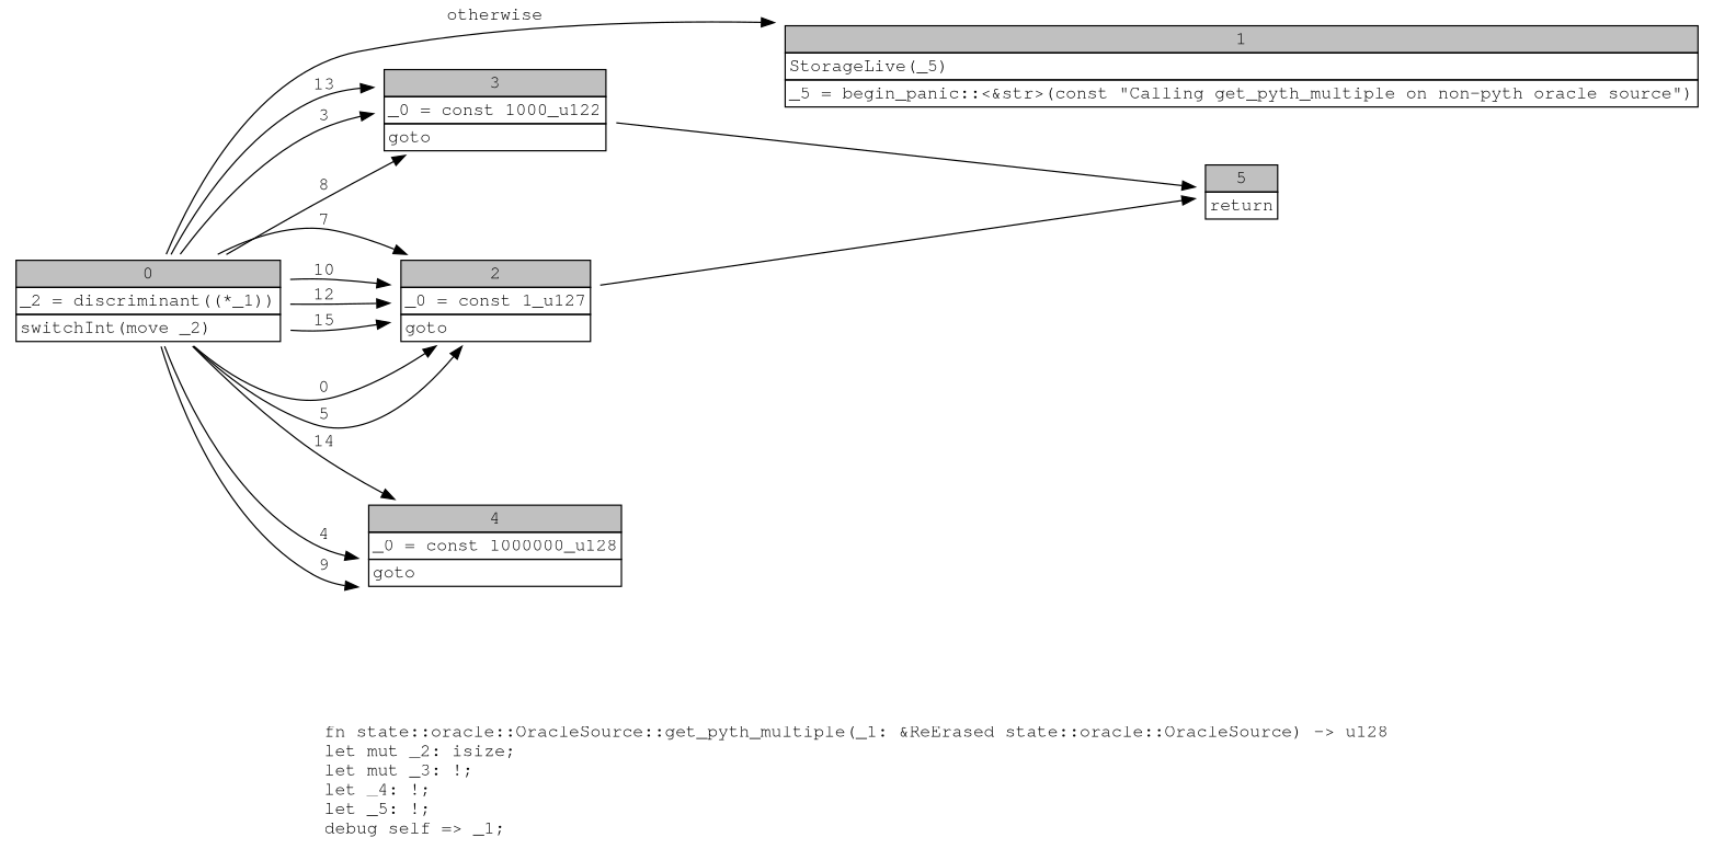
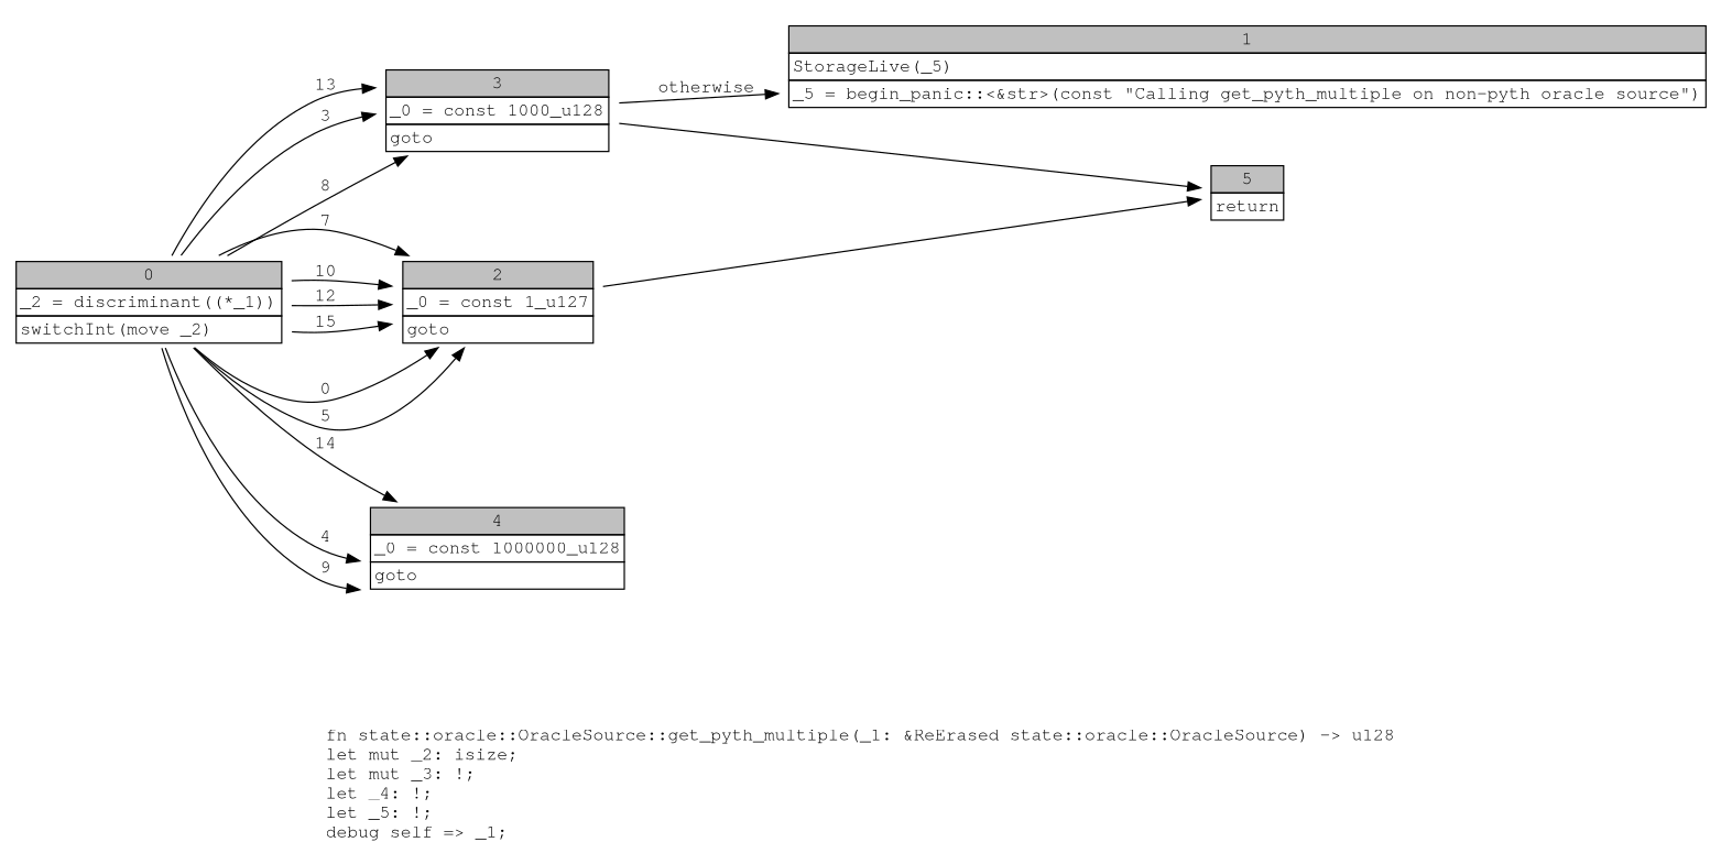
  digraph {
    fontname="Courier, monospace"
    label=<fn state::oracle::OracleSource::get_pyth_multiple(_1: &amp;ReErased state::oracle::OracleSource) -&gt; u128<br align="left"/>let mut _2: isize;<br align="left"/>let mut _3: !;<br align="left"/>let _4: !;<br align="left"/>let _5: !;<br align="left"/>debug self =&gt; _1;<br align="left"/>>
    rankdir=LR
    node [fontname="Courier, monospace" shape=none]
    edge [fontname="Courier, monospace"]
    n1 [label=<<table border="0" cellborder="1" cellspacing="0"><tr><td bgcolor="gray" align="center" colspan="1">0</td></tr><tr><td align="left" balign="left">_2 = discriminant((*_1))<br/></td></tr><tr><td align="left">switchInt(move _2)</td></tr></table>>]
    n2 [label=<<table border="0" cellborder="1" cellspacing="0"><tr><td bgcolor="gray" align="center" colspan="1">1</td></tr><tr><td align="left" balign="left">StorageLive(_5)<br/></td></tr><tr><td align="left">_5 = begin_panic::&lt;&amp;str&gt;(const &quot;Calling get_pyth_multiple on non-pyth oracle source&quot;)</td></tr></table>>]
    n3 [label=<<table border="0" cellborder="1" cellspacing="0"><tr><td bgcolor="gray" align="center" colspan="1">2</td></tr><tr><td align="left" balign="left">_0 = const 1_u127<br/></td></tr><tr><td align="left">goto</td></tr></table>>]
-   n4 [label=<<table border="0" cellborder="1" cellspacing="0"><tr><td bgcolor="gray" align="center" colspan="1">3</td></tr><tr><td align="left" balign="left">_0 = const 1000_u122<br/></td></tr><tr><td align="left">goto</td></tr></table>>]
+   n4 [label=<<table border="0" cellborder="1" cellspacing="0"><tr><td bgcolor="gray" align="center" colspan="1">3</td></tr><tr><td align="left" balign="left">_0 = const 1000_u128<br/></td></tr><tr><td align="left">goto</td></tr></table>>]
    n5 [label=<<table border="0" cellborder="1" cellspacing="0"><tr><td bgcolor="gray" align="center" colspan="1">4</td></tr><tr><td align="left" balign="left">_0 = const 1000000_u128<br/></td></tr><tr><td align="left">goto</td></tr></table>>]
    n6 [label=<<table border="0" cellborder="1" cellspacing="0"><tr><td bgcolor="gray" align="center" colspan="1">5</td></tr><tr><td align="left">return</td></tr></table>>]
-   n1 -> n2 [label=otherwise]
+   n4 -> n2 [label=otherwise]
    n1 -> n3 [label=0]
    n1 -> n3 [label=5]
    n1 -> n3 [label=7]
    n1 -> n3 [label=10]
    n1 -> n3 [label=12]
    n1 -> n3 [label=15]
    n1 -> n4 [label=3]
    n1 -> n4 [label=8]
    n1 -> n4 [label=13]
    n1 -> n5 [label=4]
    n1 -> n5 [label=9]
    n1 -> n5 [label=14]
    n3 -> n6
    n4 -> n6
  }
